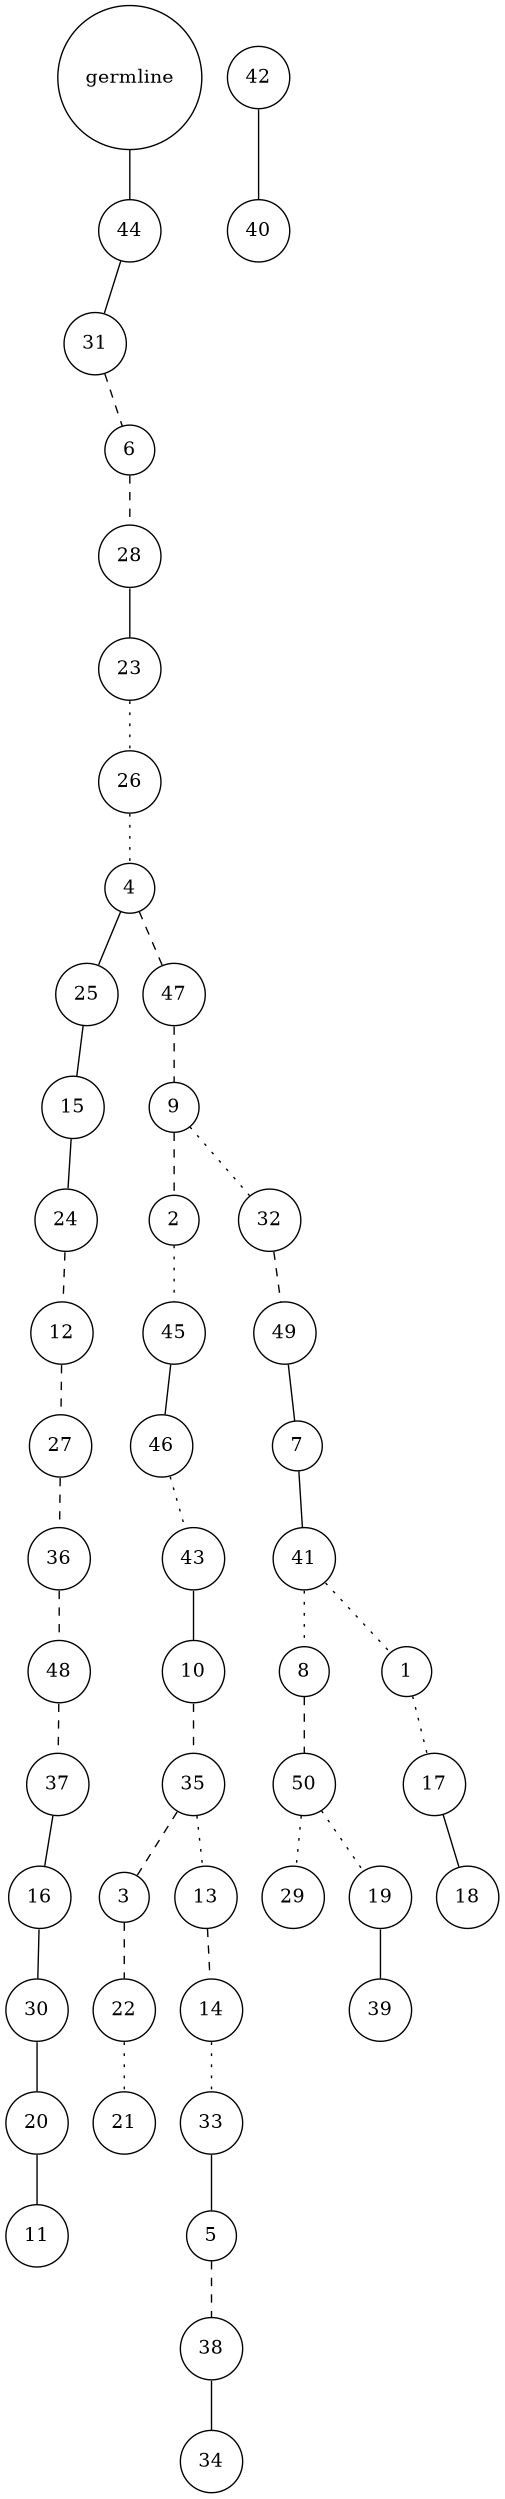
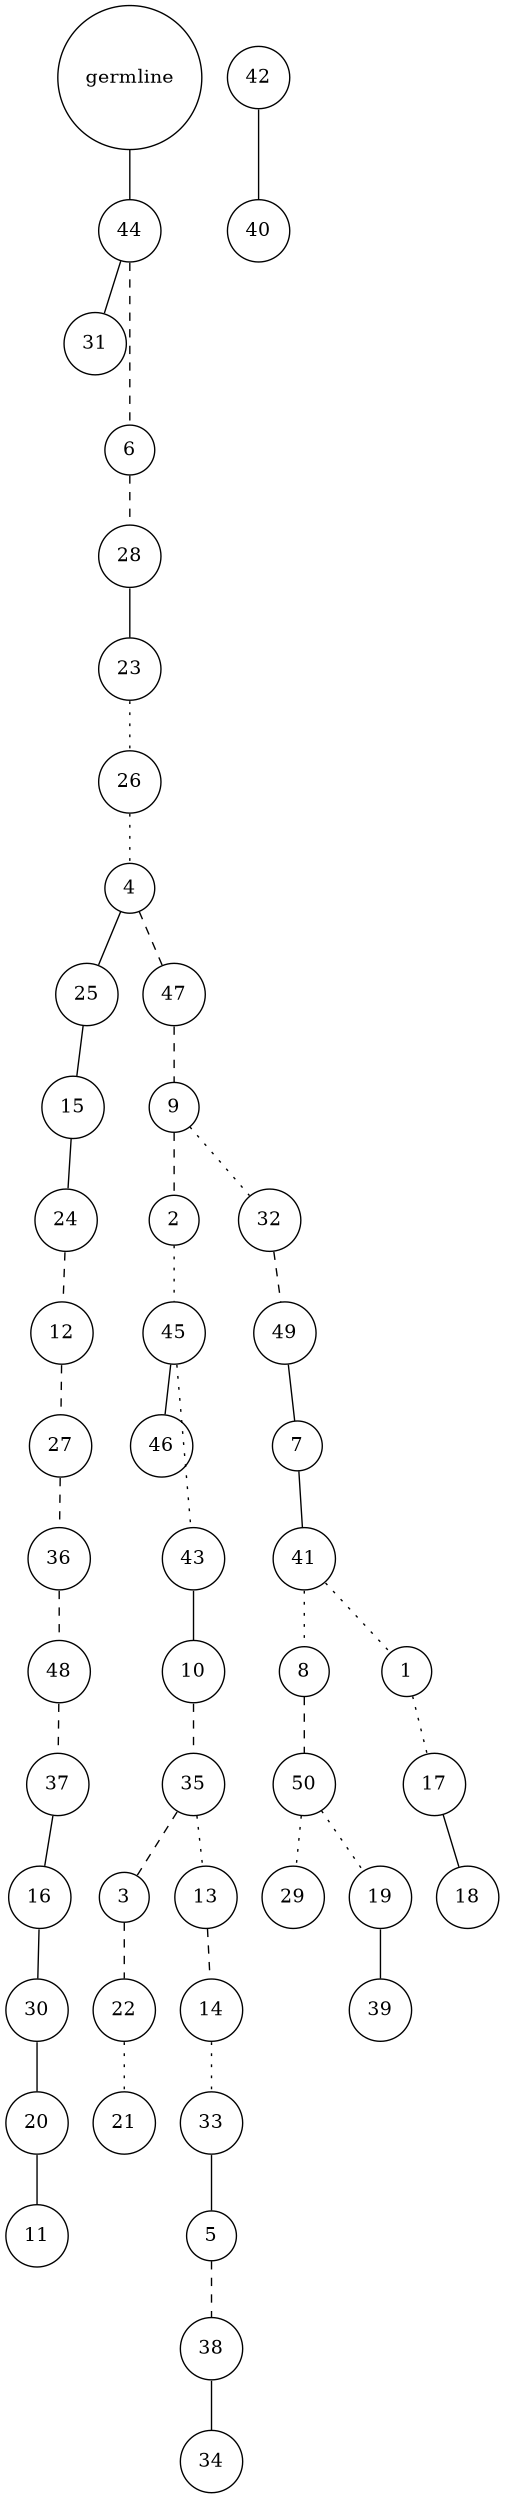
  graph {
    rankdir=UD
    splines=line
    node [shape=circle]
    edge [style=solid]
    n1 [label=germline]
    n2 [label=44]
    n3 [label=31]
    n4 [label=6]
    n5 [label=28]
    n6 [label=23]
    n7 [label=26]
    n8 [label=4]
    n9 [label=25]
    n10 [label=47]
    n11 [label=15]
    n12 [label=9]
    n13 [label=24]
    n14 [label=12]
    n15 [label=27]
    n16 [label=36]
    n17 [label=48]
    n18 [label=37]
    n19 [label=16]
    n20 [label=30]
    n21 [label=20]
    n22 [label=11]
    n23 [label=2]
    n24 [label=32]
    n25 [label=45]
    n26 [label=49]
    n27 [label=46]
    n28 [label=43]
    n29 [label=10]
    n30 [label=35]
    n31 [label=3]
    n32 [label=13]
    n33 [label=22]
    n34 [label=14]
    n35 [label=21]
    n36 [label=42]
    n37 [label=40]
    n38 [label=33]
    n39 [label=5]
    n40 [label=38]
    n41 [label=34]
    n42 [label=7]
    n43 [label=41]
    n44 [label=8]
    n45 [label=1]
    n46 [label=50]
    n47 [label=17]
    n48 [label=29]
    n49 [label=19]
    n50 [label=39]
    n51 [label=18]
    n1 -- n2
    n2 -- n3
-   n3 -- n4 [style=dashed]
+   n2 -- n4 [style=dashed]
    n4 -- n5 [style=dashed]
    n5 -- n6
    n6 -- n7 [style=dotted]
    n7 -- n8 [style=dotted]
    n8 -- n9
    n8 -- n10 [style=dashed]
    n9 -- n11
    n10 -- n12 [style=dashed]
    n11 -- n13
    n12 -- n23 [style=dashed]
    n12 -- n24 [style=dotted]
    n13 -- n14 [style=dashed]
    n14 -- n15 [style=dashed]
    n15 -- n16 [style=dashed]
    n16 -- n17 [style=dashed]
    n17 -- n18 [style=dashed]
    n18 -- n19
    n19 -- n20
    n20 -- n21
    n21 -- n22
    n23 -- n25 [style=dotted]
    n24 -- n26 [style=dashed]
    n25 -- n27
    n26 -- n42
-   n27 -- n28 [style=dotted]
+   n25 -- n28 [style=dotted]
    n28 -- n29
    n29 -- n30 [style=dashed]
    n30 -- n31 [style=dashed]
    n30 -- n32 [style=dotted]
    n31 -- n33 [style=dashed]
    n32 -- n34 [style=dashed]
    n33 -- n35 [style=dotted]
    n34 -- n38 [style=dotted]
    n36 -- n37
    n38 -- n39
    n39 -- n40 [style=dashed]
    n40 -- n41
    n42 -- n43
    n43 -- n44 [style=dotted]
    n43 -- n45 [style=dotted]
    n44 -- n46 [style=dashed]
    n45 -- n47 [style=dotted]
    n46 -- n48 [style=dotted]
    n46 -- n49 [style=dotted]
    n47 -- n51
    n49 -- n50
  }
